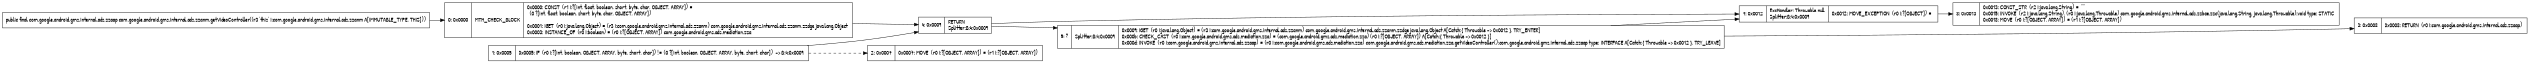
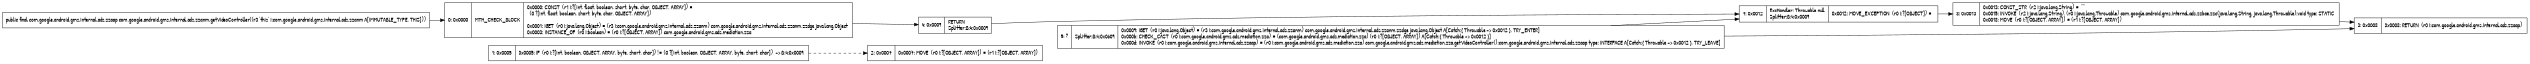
  digraph {
    fontname="Patrick Hand"
    rankdir=LR
    node [fontname="Patrick Hand" shape=record]
    edge [fontname="Patrick Hand"]
    n1 [label="{0\:\ 0x0000|MTH_CHECK_BLOCK\l|0x0000: CONST  (r1 I:?[int, float, boolean, short, byte, char, OBJECT, ARRAY]) = \l  (0 ?[int, float, boolean, short, byte, char, OBJECT, ARRAY])\l \l0x0001: IGET  (r0 I:java.lang.Object) = (r3 I:com.google.android.gms.internal.ads.zzanm) com.google.android.gms.internal.ads.zzanm.zzdge java.lang.Object \l0x0003: INSTANCE_OF  (r0 I:boolean) = (r0 I:?[OBJECT, ARRAY]) com.google.android.gms.ads.mediation.zza \l}"]
    n2 [label="{4\:\ 0x0009|RETURN\lSplitter:B:4:0x0009\l}"]
    n3 [label="{1\:\ 0x0005|0x0005: IF  (r0 I:?[int, boolean, OBJECT, ARRAY, byte, short, char]) != (0 ?[int, boolean, OBJECT, ARRAY, byte, short, char])  \-\> B:4:0x0009 \l}"]
    n4 [label="{2\:\ 0x0007|0x0007: MOVE  (r0 I:?[OBJECT, ARRAY]) = (r1 I:?[OBJECT, ARRAY]) \l}"]
-   n5 [label="{5\:\ ?|Splitter:B:4:0x0009\l|0x0009: IGET  (r0 I:java.lang.Object) = (r3 I:com.google.android.gms.internal.ads.zzanm) com.google.android.gms.internal.ads.zzanm.zzdge java.lang.Object A[Catch:\{ Throwable \-\> 0x0012 \}, TRY_ENTER]\l0x000b: CHECK_CAST  (r0 I:com.google.android.gms.ads.mediation.zza) = (com.google.android.gms.ads.mediation.zza) (r0 I:?[OBJECT, ARRAY]) A[Catch:\{ Throwable \-\> 0x0012 \}]\l0x000d: INVOKE  (r0 I:com.google.android.gms.internal.ads.zzaap) = (r0 I:com.google.android.gms.ads.mediation.zza) com.google.android.gms.ads.mediation.zza.getVideoController():com.google.android.gms.internal.ads.zzaap type: INTERFACE A[Catch:\{ Throwable \-\> 0x0012 \}, TRY_LEAVE]\l}"]
+   n5 [label="{5\:\ ?|Splitter:B:4:0x0609\l|0x0009: IGET  (r0 I:java.lang.Object) = (r3 I:com.google.android.gms.internal.ads.zzanm) com.google.android.gms.internal.ads.zzanm.zzdge java.lang.Object A[Catch:\{ Throwable \-\> 0x0012 \}, TRY_ENTER]\l0x000b: CHECK_CAST  (r0 I:com.google.android.gms.ads.mediation.zza) = (com.google.android.gms.ads.mediation.zza) (r0 I:?[OBJECT, ARRAY]) A[Catch:\{ Throwable \-\> 0x0012 \}]\l0x000d: INVOKE  (r0 I:com.google.android.gms.internal.ads.zzaap) = (r0 I:com.google.android.gms.ads.mediation.zza) com.google.android.gms.ads.mediation.zza.getVideoController():com.google.android.gms.internal.ads.zzaap type: INTERFACE A[Catch:\{ Throwable \-\> 0x0012 \}, TRY_LEAVE]\l}"]
    n6 [label="{7\:\ 0x0012|ExcHandler: Throwable null\lSplitter:B:4:0x0009\l|0x0012: MOVE_EXCEPTION  (r0 I:?[OBJECT]) =  \l}"]
    n7 [label="{3\:\ 0x0008|0x0008: RETURN  (r0 I:com.google.android.gms.internal.ads.zzaap) \l}"]
    n8 [label="{8\:\ 0x0013|0x0013: CONST_STR  (r2 I:java.lang.String) =  \"\" \l0x0015: INVOKE  (r2 I:java.lang.String), (r0 I:java.lang.Throwable) com.google.android.gms.internal.ads.zzbae.zzc(java.lang.String, java.lang.Throwable):void type: STATIC \l0x0018: MOVE  (r0 I:?[OBJECT, ARRAY]) = (r1 I:?[OBJECT, ARRAY]) \l}"]
    n9 [label="{public final com.google.android.gms.internal.ads.zzaap com.google.android.gms.internal.ads.zzanm.getVideoController((r3 'this' I:com.google.android.gms.internal.ads.zzanm A[IMMUTABLE_TYPE, THIS])) }"]
    n1 -> n2
-   n2 -> n5
    n2 -> n6
-   n3 -> n2
    n3 -> n4 [style=dashed]
    n5 -> n6
    n5 -> n7
    n6 -> n8
+   n8 -> n7
    n9 -> n1
  }
